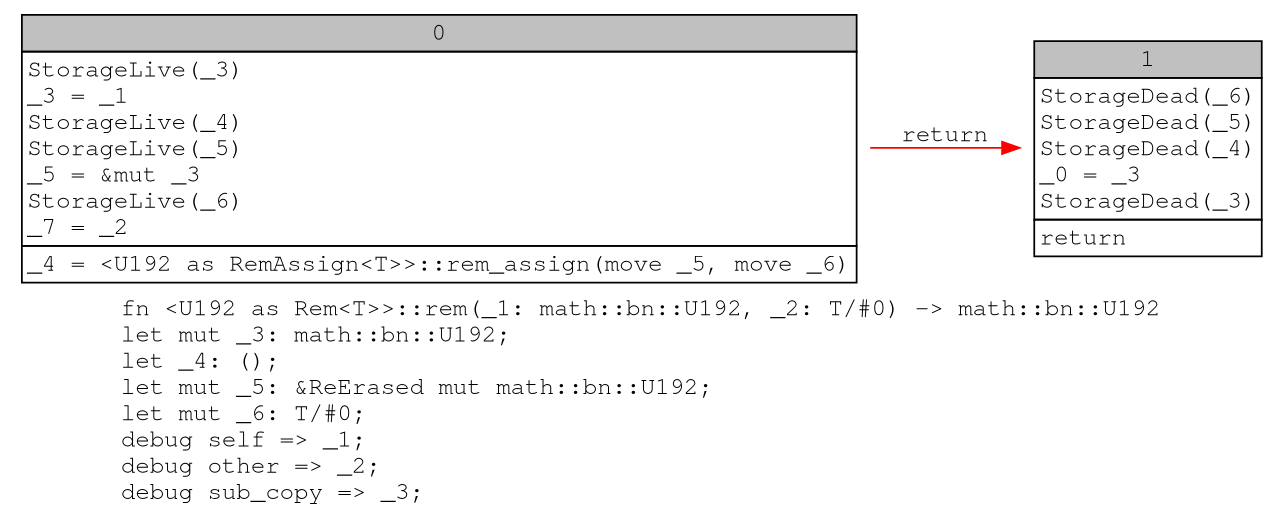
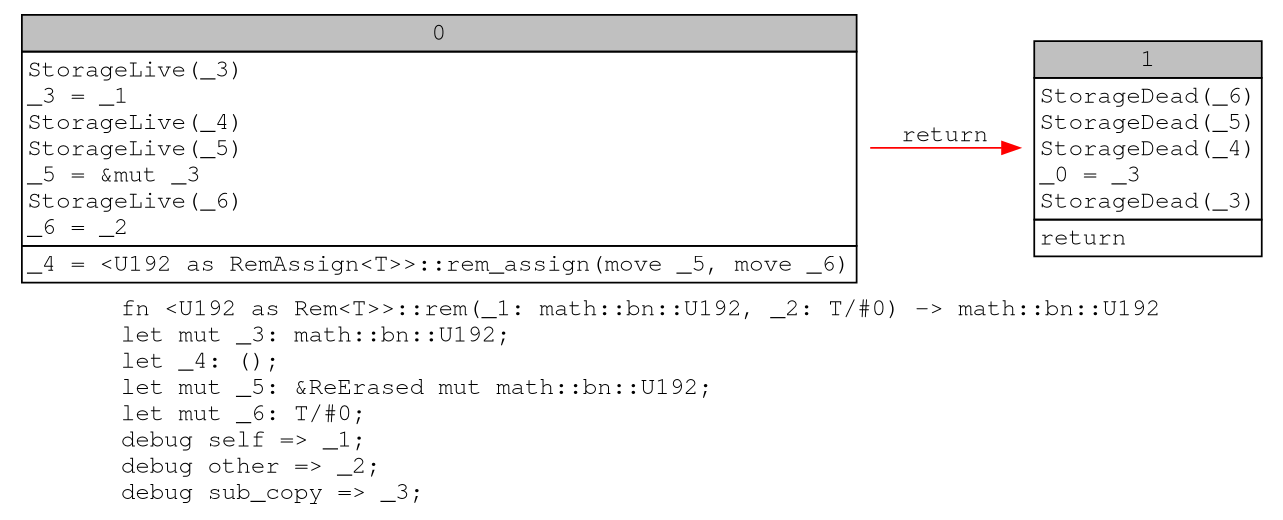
  digraph {
    fontname="Courier, monospace"
    label=<fn &lt;U192 as Rem&lt;T&gt;&gt;::rem(_1: math::bn::U192, _2: T/#0) -&gt; math::bn::U192<br align="left"/>let mut _3: math::bn::U192;<br align="left"/>let _4: ();<br align="left"/>let mut _5: &amp;ReErased mut math::bn::U192;<br align="left"/>let mut _6: T/#0;<br align="left"/>debug self =&gt; _1;<br align="left"/>debug other =&gt; _2;<br align="left"/>debug sub_copy =&gt; _3;<br align="left"/>>
    rankdir=LR
    node [fontname="Courier, monospace" shape=none]
-   n1 [label=<<table border="0" cellborder="1" cellspacing="0"><tr><td bgcolor="gray" align="center" colspan="1">0</td></tr><tr><td align="left" balign="left">StorageLive(_3)<br/>_3 = _1<br/>StorageLive(_4)<br/>StorageLive(_5)<br/>_5 = &amp;mut _3<br/>StorageLive(_6)<br/>_7 = _2<br/></td></tr><tr><td align="left">_4 = &lt;U192 as RemAssign&lt;T&gt;&gt;::rem_assign(move _5, move _6)</td></tr></table>>]
+   n1 [label=<<table border="0" cellborder="1" cellspacing="0"><tr><td bgcolor="gray" align="center" colspan="1">0</td></tr><tr><td align="left" balign="left">StorageLive(_3)<br/>_3 = _1<br/>StorageLive(_4)<br/>StorageLive(_5)<br/>_5 = &amp;mut _3<br/>StorageLive(_6)<br/>_6 = _2<br/></td></tr><tr><td align="left">_4 = &lt;U192 as RemAssign&lt;T&gt;&gt;::rem_assign(move _5, move _6)</td></tr></table>>]
    n2 [label=<<table border="0" cellborder="1" cellspacing="0"><tr><td bgcolor="gray" align="center" colspan="1">1</td></tr><tr><td align="left" balign="left">StorageDead(_6)<br/>StorageDead(_5)<br/>StorageDead(_4)<br/>_0 = _3<br/>StorageDead(_3)<br/></td></tr><tr><td align="left">return</td></tr></table>>]
    n1 -> n2 [fontname="Courier, monospace" label=return color=red]
  }
